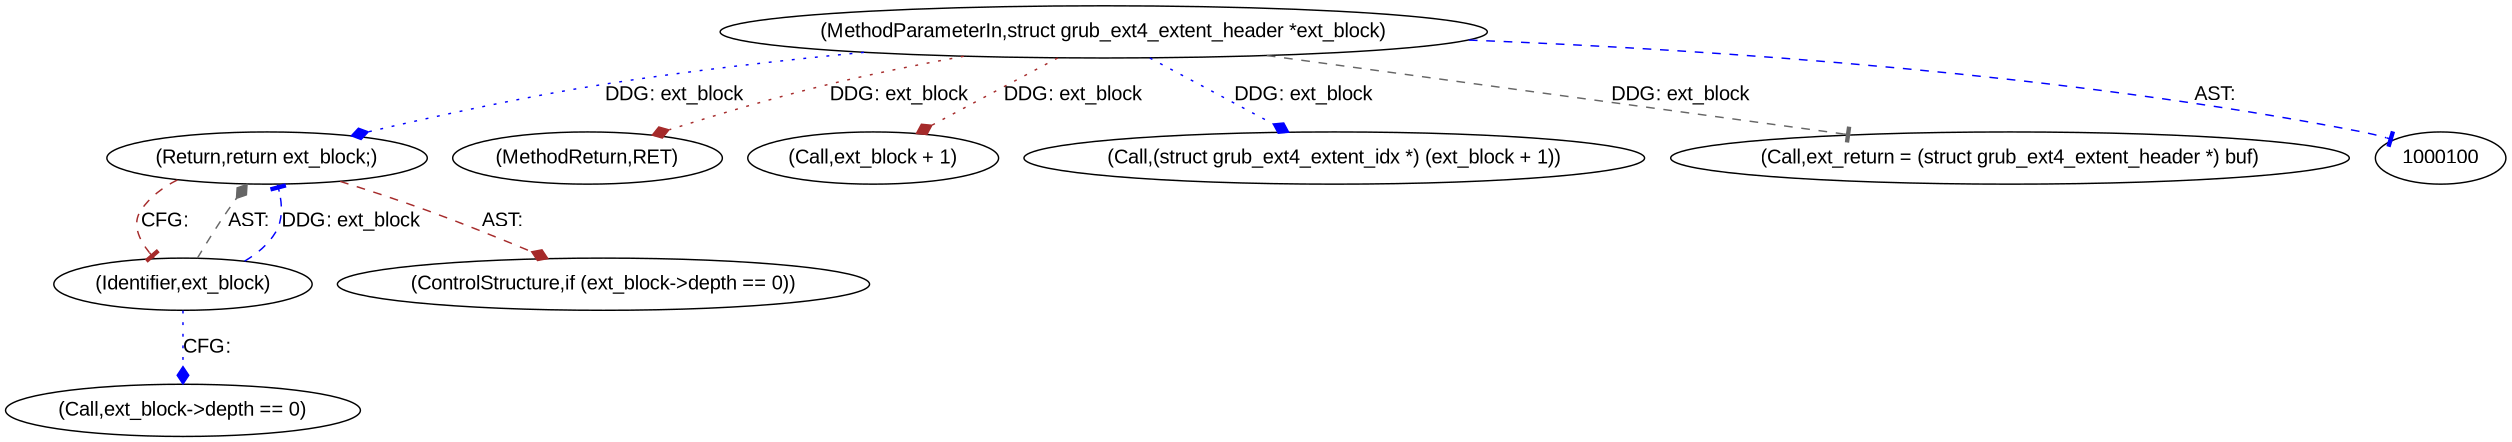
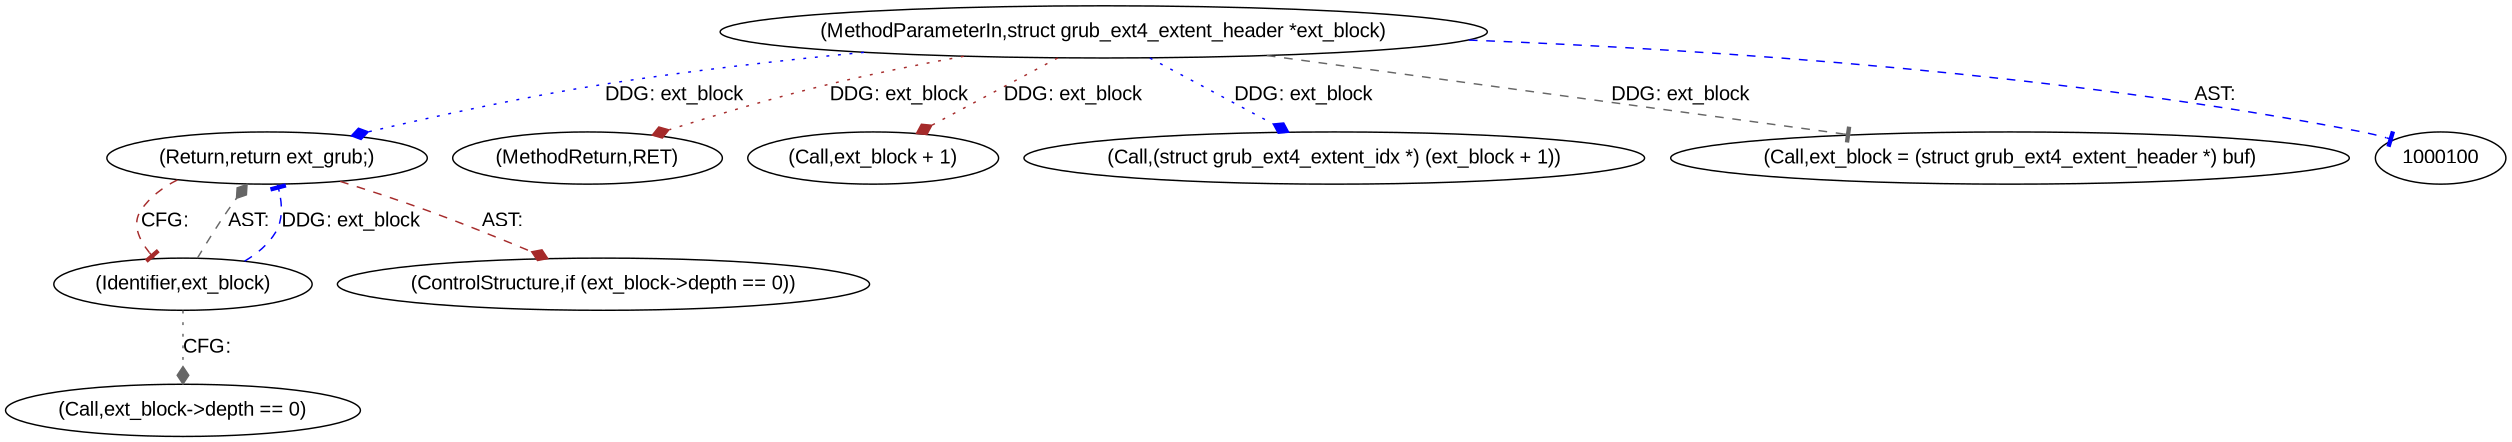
  digraph {
    fontname="Liberation Sans"
    node [fontname="Liberation Sans"]
    edge [arrowhead=diamond color=brown fontname="Liberation Sans" style=dashed]
-   n1 [label="(Return,return ext_block;)"]
+   n1 [label="(Return,return ext_grub;)"]
    n2 [label="(Identifier,ext_block)"]
    n3 [label="(ControlStructure,if (ext_block->depth == 0))"]
    n4 [label="(Call,ext_block->depth == 0)"]
    n5 [label="(MethodReturn,RET)"]
    n6 [label="(MethodParameterIn,struct grub_ext4_extent_header *ext_block)"]
    n7 [label="(Call,ext_block + 1)"]
    n8 [label="(Call,(struct grub_ext4_extent_idx *) (ext_block + 1))"]
-   n9 [label="(Call,ext_return = (struct grub_ext4_extent_header *) buf)"]
+   n9 [label="(Call,ext_block = (struct grub_ext4_extent_header *) buf)"]
    1000100
    n1 -> n2 [arrowhead=tee label="CFG: "]
    n1 -> n3 [label="AST: "]
    n2 -> n1 [color=gray40 label="AST: "]
    n2 -> n1 [arrowhead=tee color=blue label="DDG: ext_block"]
-   n2 -> n4 [color=blue label="CFG: " style=dotted]
+   n2 -> n4 [color=gray40 label="CFG: " style=dotted]
    n6 -> n1 [color=blue label="DDG: ext_block" style=dotted]
    n6 -> n5 [label="DDG: ext_block" style=dotted]
    n6 -> n7 [label="DDG: ext_block" style=dotted]
    n6 -> n8 [color=blue label="DDG: ext_block" style=dotted]
    n6 -> n9 [arrowhead=tee color=gray40 label="DDG: ext_block"]
    n6 -> 1000100 [arrowhead=tee color=blue label="AST: "]
  }
